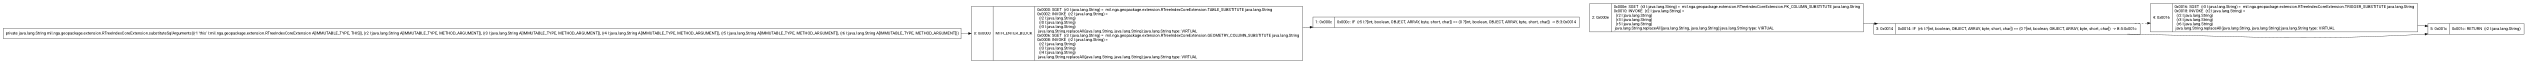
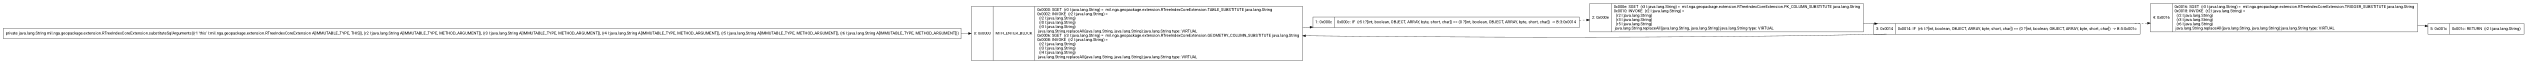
  digraph {
    fontname=Roboto
    rankdir=LR
    node [fontname=Roboto shape=record]
    edge [fontname=Roboto]
    n1 [label="{0\:\ 0x0000|MTH_ENTER_BLOCK\l|0x0000: SGET  (r0 I:java.lang.String) =  mil.nga.geopackage.extension.RTreeIndexCoreExtension.TABLE_SUBSTITUTE java.lang.String \l0x0002: INVOKE  (r2 I:java.lang.String) = \l  (r2 I:java.lang.String)\l  (r0 I:java.lang.String)\l  (r3 I:java.lang.String)\l java.lang.String.replaceAll(java.lang.String, java.lang.String):java.lang.String type: VIRTUAL \l0x0006: SGET  (r3 I:java.lang.String) =  mil.nga.geopackage.extension.RTreeIndexCoreExtension.GEOMETRY_COLUMN_SUBSTITUTE java.lang.String \l0x0008: INVOKE  (r2 I:java.lang.String) = \l  (r2 I:java.lang.String)\l  (r3 I:java.lang.String)\l  (r4 I:java.lang.String)\l java.lang.String.replaceAll(java.lang.String, java.lang.String):java.lang.String type: VIRTUAL \l}"]
    n2 [label="{1\:\ 0x000c|0x000c: IF  (r5 I:?[int, boolean, OBJECT, ARRAY, byte, short, char]) == (0 ?[int, boolean, OBJECT, ARRAY, byte, short, char])  \-\> B:3:0x0014 \l}"]
    n3 [label="{2\:\ 0x000e|0x000e: SGET  (r3 I:java.lang.String) =  mil.nga.geopackage.extension.RTreeIndexCoreExtension.PK_COLUMN_SUBSTITUTE java.lang.String \l0x0010: INVOKE  (r2 I:java.lang.String) = \l  (r2 I:java.lang.String)\l  (r3 I:java.lang.String)\l  (r5 I:java.lang.String)\l java.lang.String.replaceAll(java.lang.String, java.lang.String):java.lang.String type: VIRTUAL \l}"]
    n4 [label="{3\:\ 0x0014|0x0014: IF  (r6 I:?[int, boolean, OBJECT, ARRAY, byte, short, char]) == (0 ?[int, boolean, OBJECT, ARRAY, byte, short, char])  \-\> B:5:0x001c \l}"]
    n5 [label="{4\:\ 0x0016|0x0016: SGET  (r3 I:java.lang.String) =  mil.nga.geopackage.extension.RTreeIndexCoreExtension.TRIGGER_SUBSTITUTE java.lang.String \l0x0018: INVOKE  (r2 I:java.lang.String) = \l  (r2 I:java.lang.String)\l  (r3 I:java.lang.String)\l  (r6 I:java.lang.String)\l java.lang.String.replaceAll(java.lang.String, java.lang.String):java.lang.String type: VIRTUAL \l}"]
    n6 [label="{5\:\ 0x001c|0x001c: RETURN  (r2 I:java.lang.String) \l}"]
    n7 [label="{private java.lang.String mil.nga.geopackage.extension.RTreeIndexCoreExtension.substituteSqlArguments((r1 'this' I:mil.nga.geopackage.extension.RTreeIndexCoreExtension A[IMMUTABLE_TYPE, THIS]), (r2 I:java.lang.String A[IMMUTABLE_TYPE, METHOD_ARGUMENT]), (r3 I:java.lang.String A[IMMUTABLE_TYPE, METHOD_ARGUMENT]), (r4 I:java.lang.String A[IMMUTABLE_TYPE, METHOD_ARGUMENT]), (r5 I:java.lang.String A[IMMUTABLE_TYPE, METHOD_ARGUMENT]), (r6 I:java.lang.String A[IMMUTABLE_TYPE, METHOD_ARGUMENT])) }"]
    n1 -> n2
+   n2 -> n3 [style=dashed]
    n3 -> n4
    n4 -> n5 [style=dashed]
-   n4 -> n6
+   n4 -> n1
    n5 -> n6
    n7 -> n1
  }
